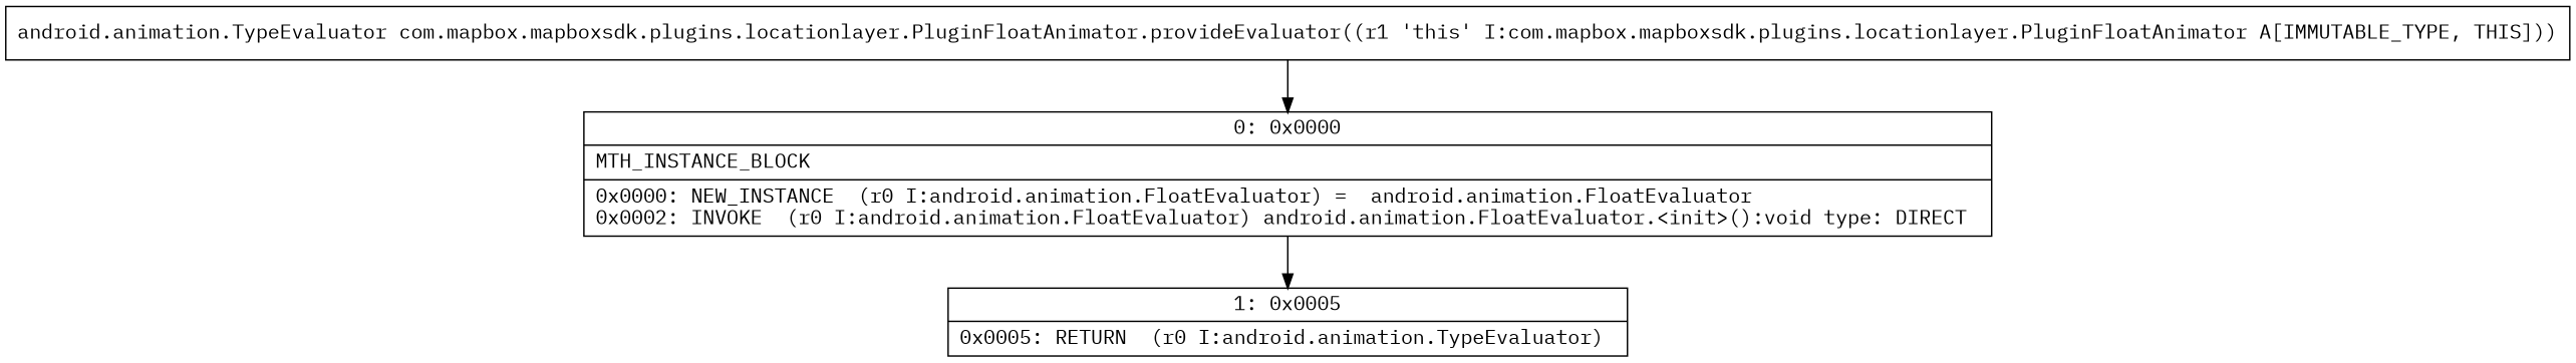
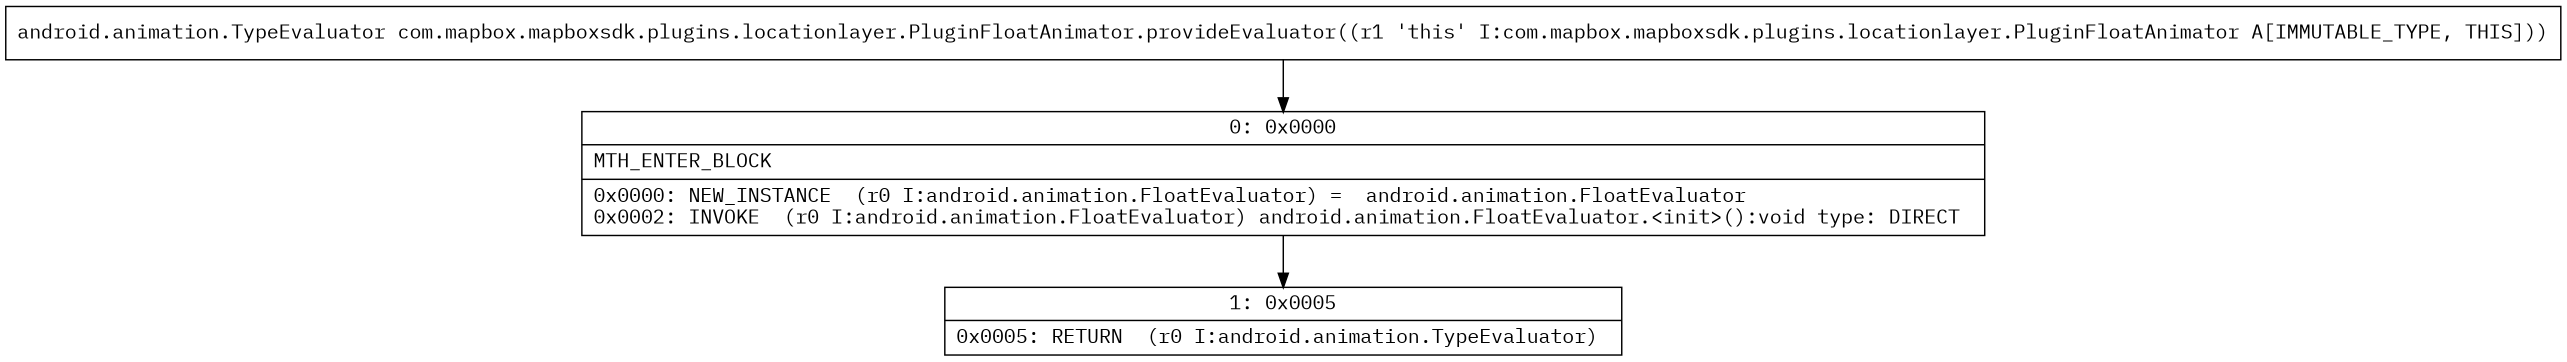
  digraph {
    fontname="IBM Plex Mono"
    node [shape=record fontname="IBM Plex Mono"]
    edge [fontname="IBM Plex Mono"]
-   n1 [label="{0\:\ 0x0000|MTH_INSTANCE_BLOCK\l|0x0000: NEW_INSTANCE  (r0 I:android.animation.FloatEvaluator) =  android.animation.FloatEvaluator \l0x0002: INVOKE  (r0 I:android.animation.FloatEvaluator) android.animation.FloatEvaluator.\<init\>():void type: DIRECT \l}"]
+   n1 [label="{0\:\ 0x0000|MTH_ENTER_BLOCK\l|0x0000: NEW_INSTANCE  (r0 I:android.animation.FloatEvaluator) =  android.animation.FloatEvaluator \l0x0002: INVOKE  (r0 I:android.animation.FloatEvaluator) android.animation.FloatEvaluator.\<init\>():void type: DIRECT \l}"]
    n2 [label="{1\:\ 0x0005|0x0005: RETURN  (r0 I:android.animation.TypeEvaluator) \l}"]
    n3 [label="{android.animation.TypeEvaluator com.mapbox.mapboxsdk.plugins.locationlayer.PluginFloatAnimator.provideEvaluator((r1 'this' I:com.mapbox.mapboxsdk.plugins.locationlayer.PluginFloatAnimator A[IMMUTABLE_TYPE, THIS])) }"]
    n1 -> n2
    n3 -> n1
  }
